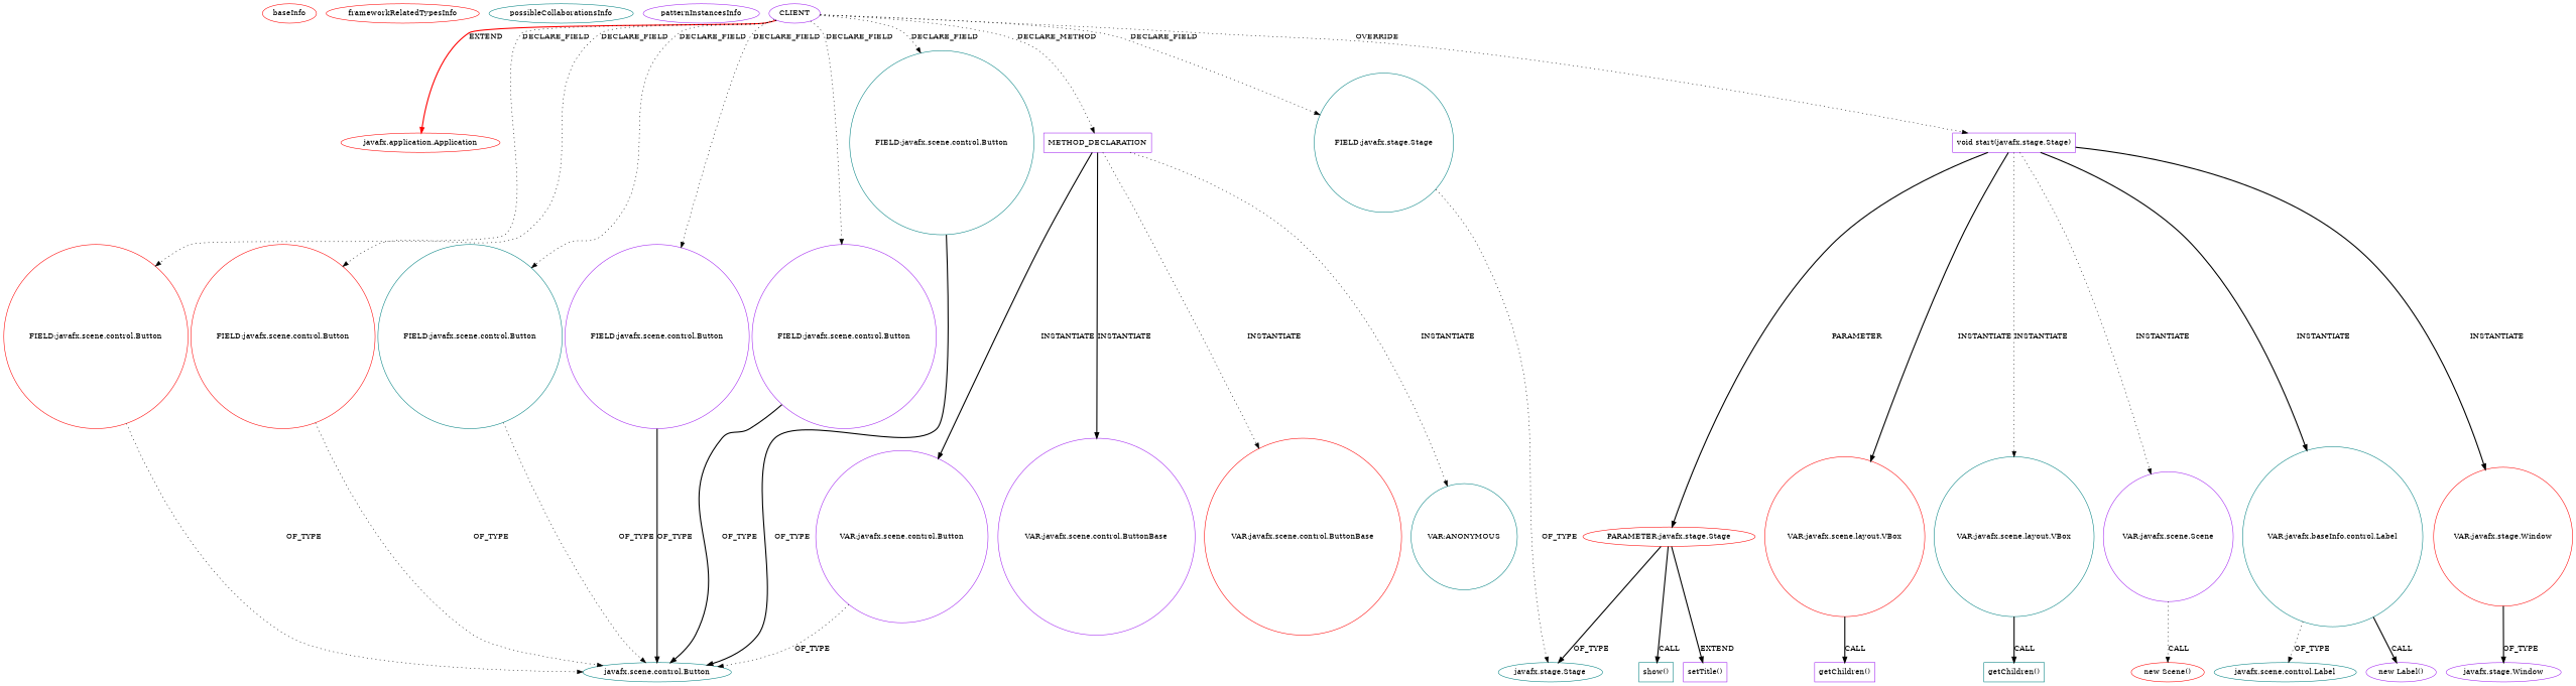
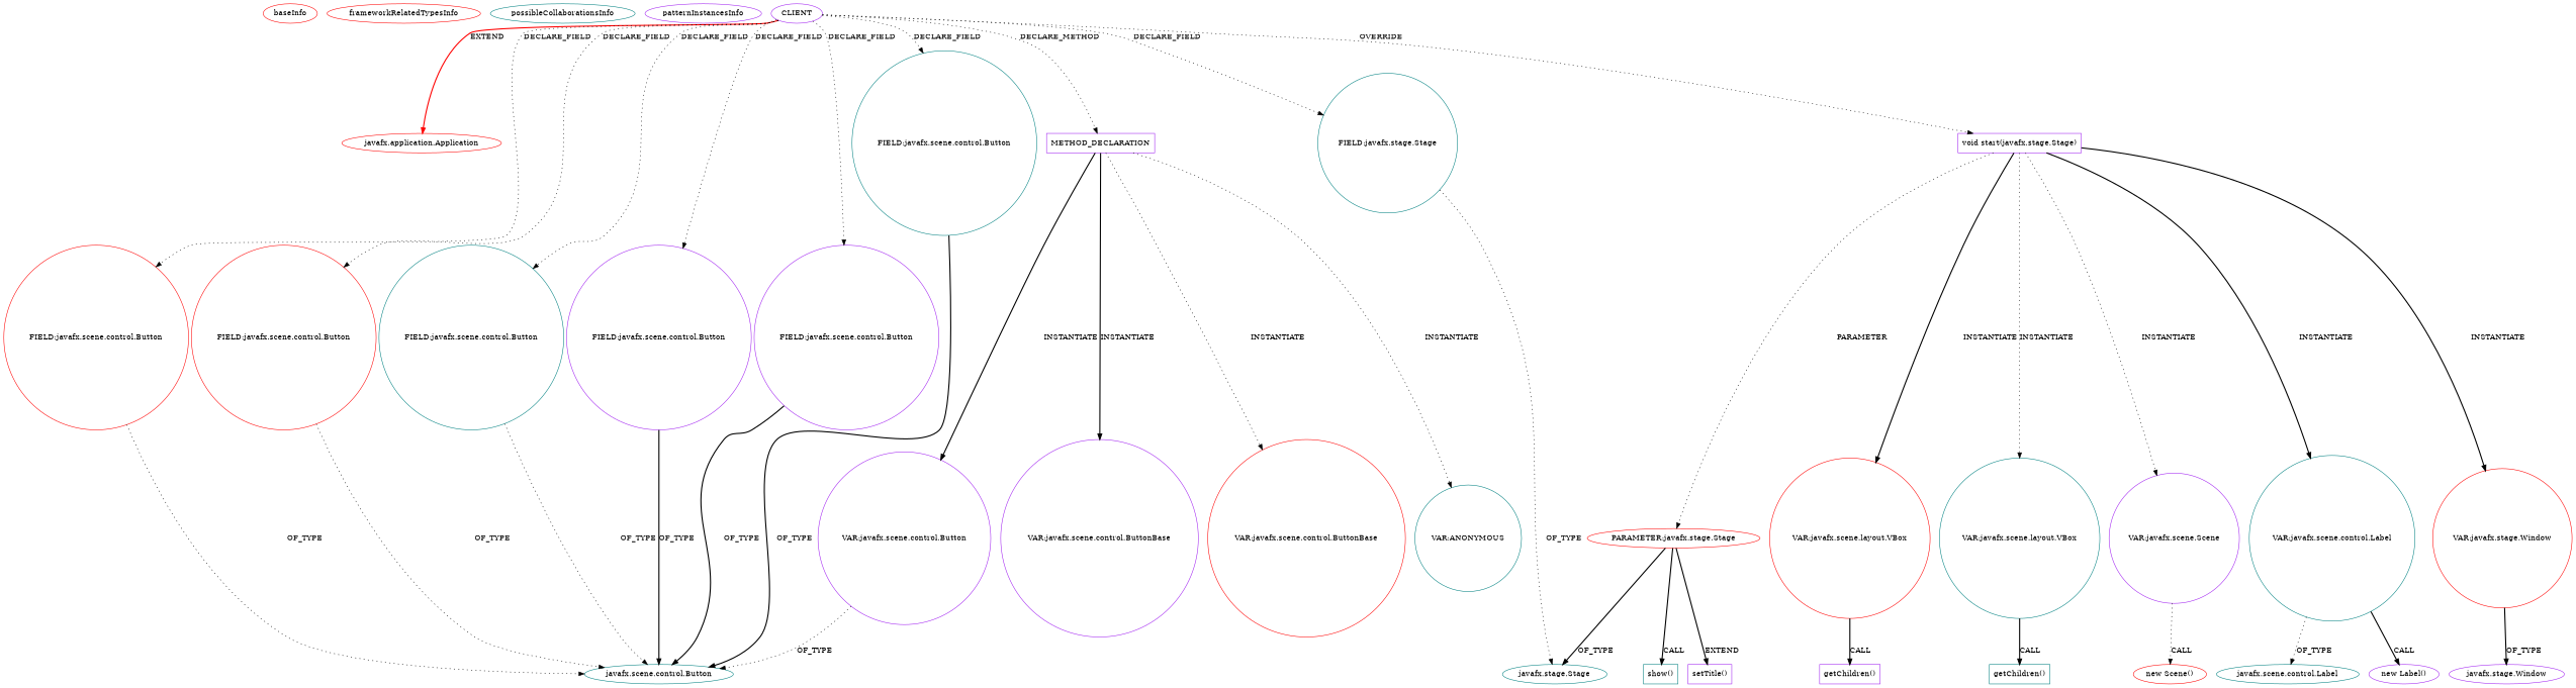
  digraph {
    node [color=purple isFrameworkType=false vertexType=VARIABLE_EXPRESION shape=circle]
    edge [style=dotted]
    baseInfo [category=pattern color=red graphId=128 isAnonymous=false possibleRelation=false isFrameworkType="" vertexType="" shape=""]
    frameworkRelatedTypesInfo [0="javafx.application.Application" color=red isFrameworkType="" vertexType="" shape=""]
    possibleCollaborationsInfo [color=teal isFrameworkType="" vertexType="" shape=""]
    patternInstancesInfo [0="tgregerson-lc3~/tgregerson-lc3/lc3-master/LC3Sim/src/lc3sim/ui/UIFXMain.java~UIFXMain~4520" 1="mathiasj33-VocLearn~/mathiasj33-VocLearn/VocLearn-master/src/net/softwarepage/voclearn/code/Gui.java~Gui~3576" isFrameworkType="" vertexType="" shape=""]
    n5 [color=red label="javafx.application.Application" vertexType=FRAMEWORK_CLASS_TYPE shape=""]
    n6 [label=CLIENT vertexType=ROOT_CLIENT_CLASS_DECLARATION shape=""]
    n7 [color=red label="FIELD:javafx.scene.control.Button" vertexType=FIELD_DECLARATION]
    n8 [color=red label="FIELD:javafx.scene.control.Button" vertexType=FIELD_DECLARATION]
    n9 [color=teal label="FIELD:javafx.scene.control.Button" vertexType=FIELD_DECLARATION]
    n10 [label="FIELD:javafx.scene.control.Button" vertexType=FIELD_DECLARATION]
    n11 [label="FIELD:javafx.scene.control.Button" vertexType=FIELD_DECLARATION]
    n12 [color=teal label="FIELD:javafx.scene.control.Button" vertexType=FIELD_DECLARATION]
    n13 [label="void start(javafx.stage.Stage)" shape=box vertexType=OVERRIDING_METHOD_DECLARATION]
    n14 [color=teal label="FIELD:javafx.stage.Stage" vertexType=FIELD_DECLARATION]
    n15 [label=METHOD_DECLARATION shape=box vertexType=CLIENT_METHOD_DECLARATION]
    n16 [color=teal label="javafx.scene.control.Button" vertexType=FRAMEWORK_CLASS_TYPE shape=""]
    n17 [color=red label="PARAMETER:javafx.stage.Stage" vertexType=PARAMETER_DECLARATION shape=""]
    n18 [color=red label="VAR:javafx.scene.layout.VBox"]
    n19 [color=teal label="VAR:javafx.scene.layout.VBox"]
    n20 [label="VAR:javafx.scene.Scene"]
-   n21 [color=teal label="VAR:javafx.baseInfo.control.Label"]
+   n21 [color=teal label="VAR:javafx.scene.control.Label"]
    n22 [color=red label="VAR:javafx.stage.Window"]
    n23 [color=teal label="javafx.stage.Stage" vertexType=FRAMEWORK_CLASS_TYPE shape=""]
    n24 [label="VAR:javafx.scene.control.ButtonBase"]
    n25 [color=red label="VAR:javafx.scene.control.ButtonBase"]
    n26 [color=teal label="VAR:ANONYMOUS"]
    n27 [label="VAR:javafx.scene.control.Button"]
    n28 [color=teal label="show()" shape=box vertexType=INSIDE_CALL]
    n29 [label="setTitle()" shape=box vertexType=INSIDE_CALL]
    n30 [label="getChildren()" shape=box vertexType=INSIDE_CALL]
    n31 [color=teal label="getChildren()" shape=box vertexType=INSIDE_CALL]
    n32 [color=red label="new Scene()" vertexType=CONSTRUCTOR_CALL shape=""]
    n33 [color=teal label="javafx.scene.control.Label" vertexType=FRAMEWORK_CLASS_TYPE shape=""]
    n34 [label="new Label()" vertexType=CONSTRUCTOR_CALL shape=""]
    n35 [label="javafx.stage.Window" vertexType=FRAMEWORK_CLASS_TYPE shape=""]
    n6 -> n5 [color=red label=EXTEND style=bold]
    n6 -> n7 [label=DECLARE_FIELD]
    n6 -> n8 [label=DECLARE_FIELD]
    n6 -> n9 [label=DECLARE_FIELD]
    n6 -> n10 [label=DECLARE_FIELD]
    n6 -> n11 [label=DECLARE_FIELD]
    n6 -> n12 [label=DECLARE_FIELD]
    n6 -> n13 [label=OVERRIDE]
    n6 -> n14 [label=DECLARE_FIELD]
    n6 -> n15 [label=DECLARE_METHOD]
    n7 -> n16 [label=OF_TYPE]
    n8 -> n16 [label=OF_TYPE]
    n9 -> n16 [label=OF_TYPE]
    n10 -> n16 [label=OF_TYPE style=bold]
    n11 -> n16 [label=OF_TYPE style=bold]
    n12 -> n16 [label=OF_TYPE style=bold]
-   n13 -> n17 [label=PARAMETER style=bold]
+   n13 -> n17 [label=PARAMETER]
    n13 -> n18 [label=INSTANTIATE style=bold]
    n13 -> n19 [label=INSTANTIATE]
    n13 -> n20 [label=INSTANTIATE]
    n13 -> n21 [label=INSTANTIATE style=bold]
    n13 -> n22 [label=INSTANTIATE style=bold]
    n14 -> n23 [label=OF_TYPE]
    n15 -> n24 [label=INSTANTIATE style=bold]
    n15 -> n25 [label=INSTANTIATE]
    n15 -> n26 [label=INSTANTIATE]
    n15 -> n27 [label=INSTANTIATE style=bold]
    n17 -> n23 [label=OF_TYPE style=bold]
    n17 -> n28 [label=CALL style=bold]
    n17 -> n29 [label=EXTEND style=bold]
    n18 -> n30 [label=CALL style=bold]
    n19 -> n31 [label=CALL style=bold]
    n20 -> n32 [label=CALL]
    n21 -> n33 [label=OF_TYPE]
    n21 -> n34 [label=CALL style=bold]
    n22 -> n35 [label=OF_TYPE style=bold]
    n27 -> n16 [label=OF_TYPE]
  }
